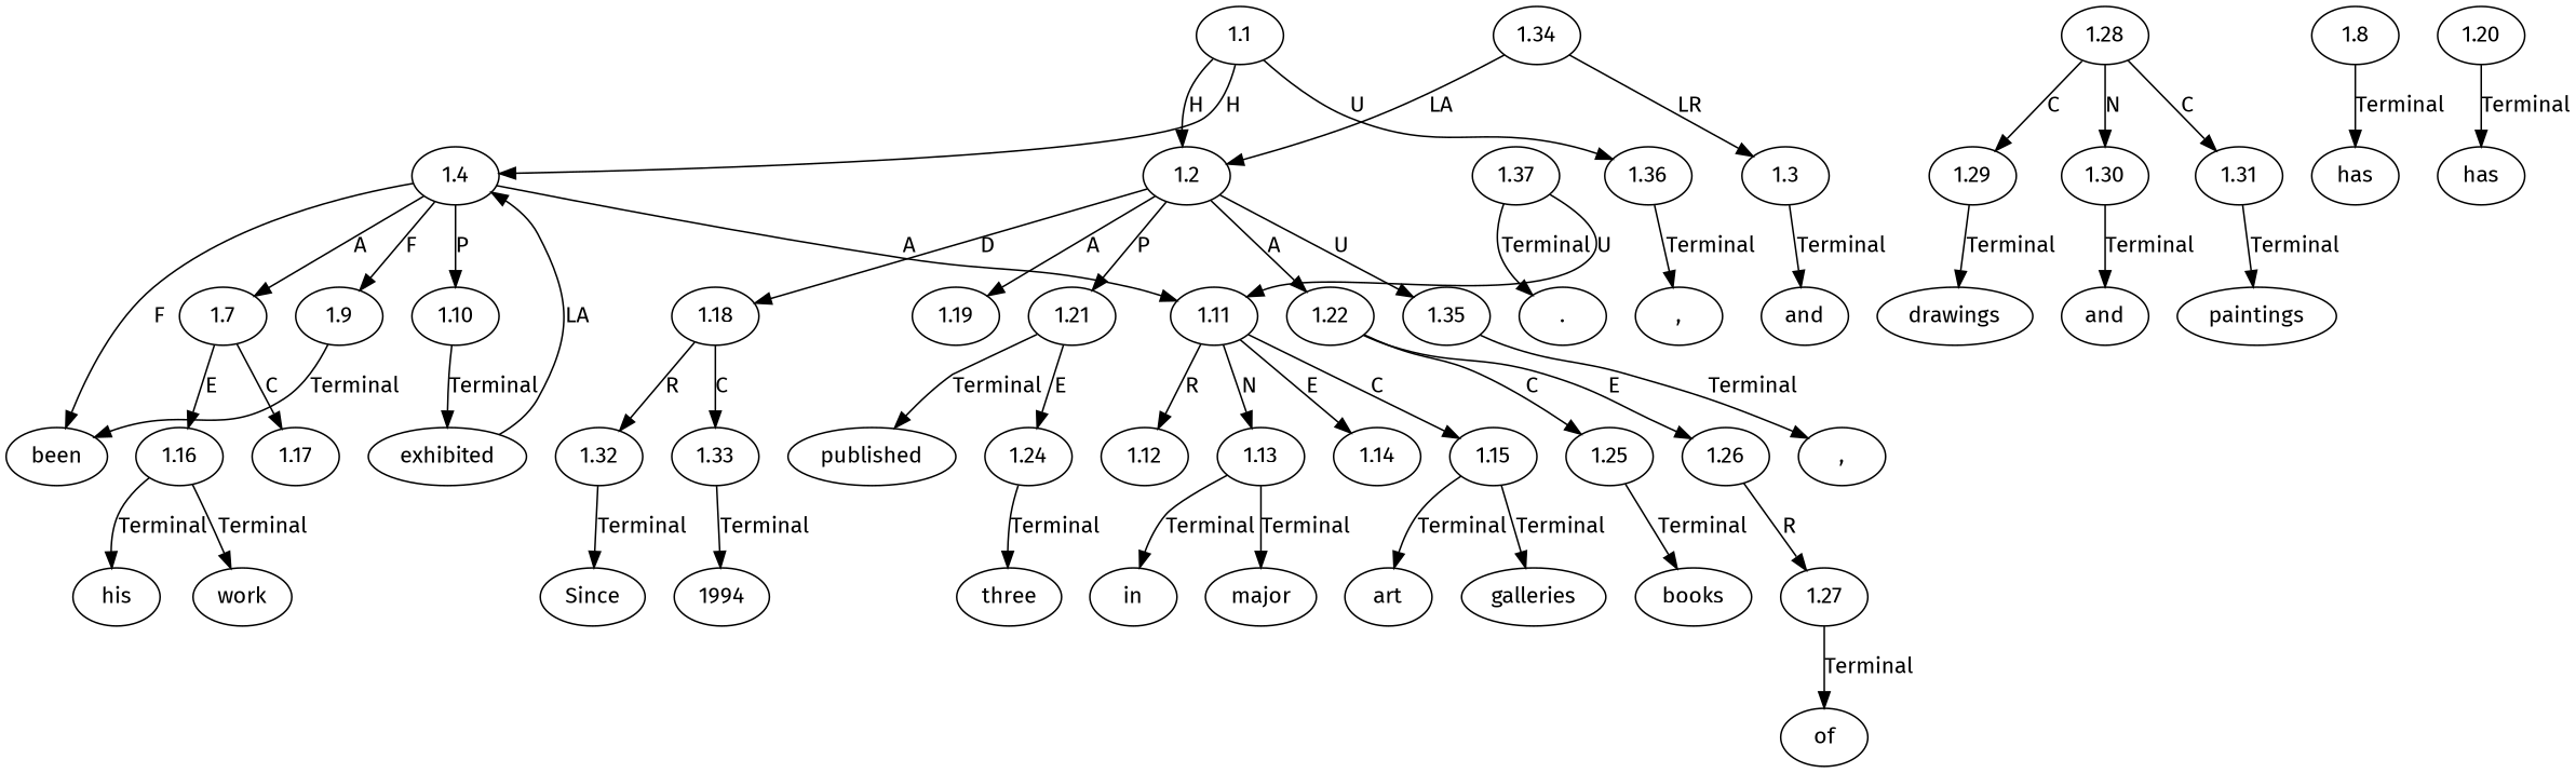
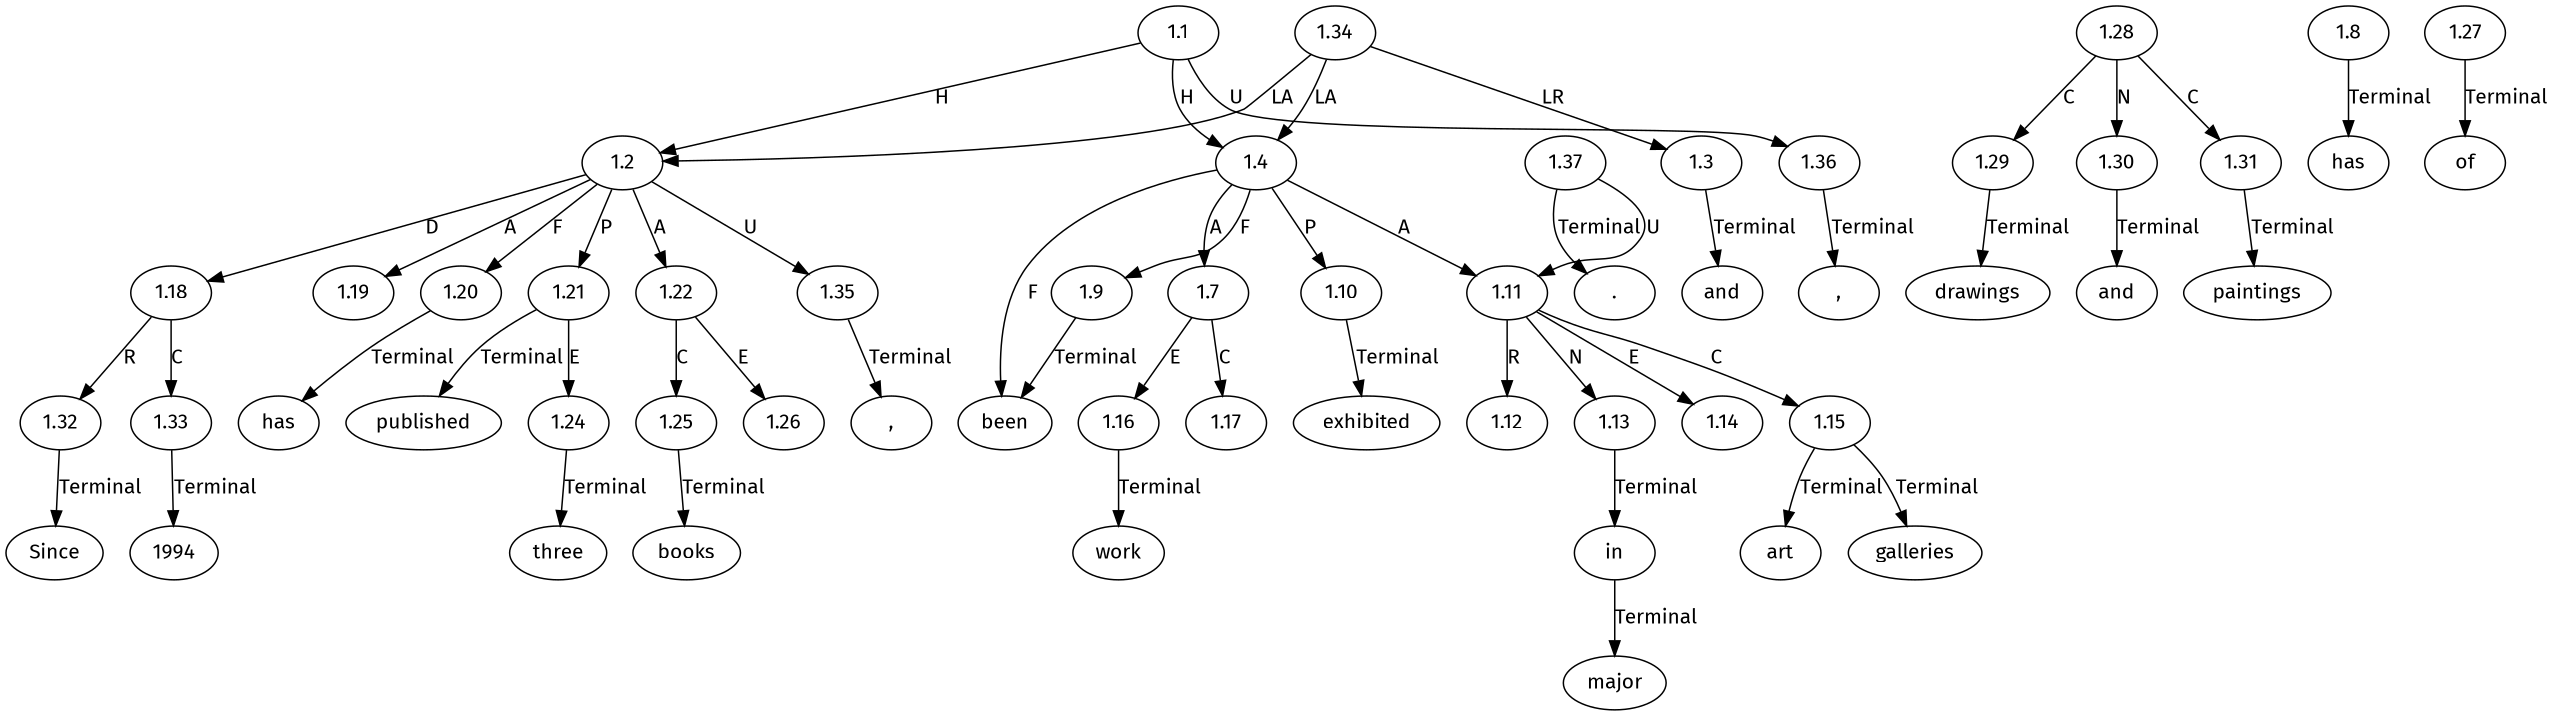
  digraph {
    fontname="Fira Sans"
    node [fontname="Fira Sans" ordering=out]
    edge [fontname="Fira Sans" ordering=out]
    n1 [label=Since]
    n2 [label=drawings]
    n3 [label=and]
    n4 [label=paintings]
    n5 [label=","]
    n6 [label=and]
-   n7 [label=his]
    n8 [label=work]
    n9 [label=has]
    n10 [label=been]
    n11 [label=exhibited]
    n12 [label=1994]
    n13 [label=in]
    n14 [label=major]
    n15 [label=art]
    n16 [label=galleries]
    n17 [label="."]
    n18 [label=","]
    n19 [label=has]
    n20 [label=published]
    n21 [label=three]
    n22 [label=books]
    n23 [label=of]
    n24 [label=1.1]
    n25 [label=1.2]
    n26 [label=1.4]
    n27 [label=1.36]
    n28 [label=1.18]
    n29 [label=1.19]
    n30 [label=1.20]
    n31 [label=1.21]
    n32 [label=1.22]
    n33 [label=1.35]
    n34 [label=1.3]
    n35 [label=1.7]
    n36 [label=1.9]
    n37 [label=1.10]
    n38 [label=1.11]
    n39 [label=1.32]
    n40 [label=1.33]
    n41 [label=1.24]
    n42 [label=1.25]
    n43 [label=1.26]
    n44 [label=1.16]
    n45 [label=1.17]
    n46 [label=1.8]
    n47 [label=1.12]
    n48 [label=1.13]
    n49 [label=1.14]
    n50 [label=1.15]
    n51 [label=1.37]
    n52 [label=1.27]
    n53 [label=1.28]
    n54 [label=1.29]
    n55 [label=1.30]
    n56 [label=1.31]
    n57 [label=1.34]
    n24 -> n25 [label=H]
    n24 -> n26 [label=H]
    n24 -> n27 [label=U]
    n25 -> n28 [label=D]
    n25 -> n29 [label=A]
+   n25 -> n30 [label=F]
    n25 -> n31 [label=P]
    n25 -> n32 [label=A]
    n25 -> n33 [label=U]
    n26 -> n10 [label=F]
    n26 -> n35 [label=A]
    n26 -> n36 [label=F]
    n26 -> n37 [label=P]
    n26 -> n38 [label=A]
    n27 -> n5 [label=Terminal]
    n28 -> n39 [label=R]
    n28 -> n40 [label=C]
    n30 -> n19 [label=Terminal]
    n31 -> n20 [label=Terminal]
    n31 -> n41 [label=E]
    n32 -> n42 [label=C]
    n32 -> n43 [label=E]
    n33 -> n18 [label=Terminal]
    n34 -> n6 [label=Terminal]
    n35 -> n44 [label=E]
    n35 -> n45 [label=C]
    n36 -> n10 [label=Terminal]
    n37 -> n11 [label=Terminal]
    n38 -> n47 [label=R]
    n38 -> n48 [label=N]
    n38 -> n49 [label=E]
    n38 -> n50 [label=C]
    n39 -> n1 [label=Terminal]
    n40 -> n12 [label=Terminal]
    n41 -> n21 [label=Terminal]
    n42 -> n22 [label=Terminal]
-   n43 -> n52 [label=R]
-   n44 -> n7 [label=Terminal]
    n44 -> n8 [label=Terminal]
    n46 -> n9 [label=Terminal]
    n48 -> n13 [label=Terminal]
-   n48 -> n14 [label=Terminal]
+   n13 -> n14 [label=Terminal]
    n50 -> n15 [label=Terminal]
    n50 -> n16 [label=Terminal]
    n51 -> n17 [label=Terminal]
    n51 -> n38 [label=U]
    n52 -> n23 [label=Terminal]
    n53 -> n54 [label=C]
    n53 -> n55 [label=N]
    n53 -> n56 [label=C]
    n54 -> n2 [label=Terminal]
    n55 -> n3 [label=Terminal]
    n56 -> n4 [label=Terminal]
    n57 -> n25 [label=LA]
-   n11 -> n26 [label=LA]
+   n57 -> n26 [label=LA]
    n57 -> n34 [label=LR]
  }
